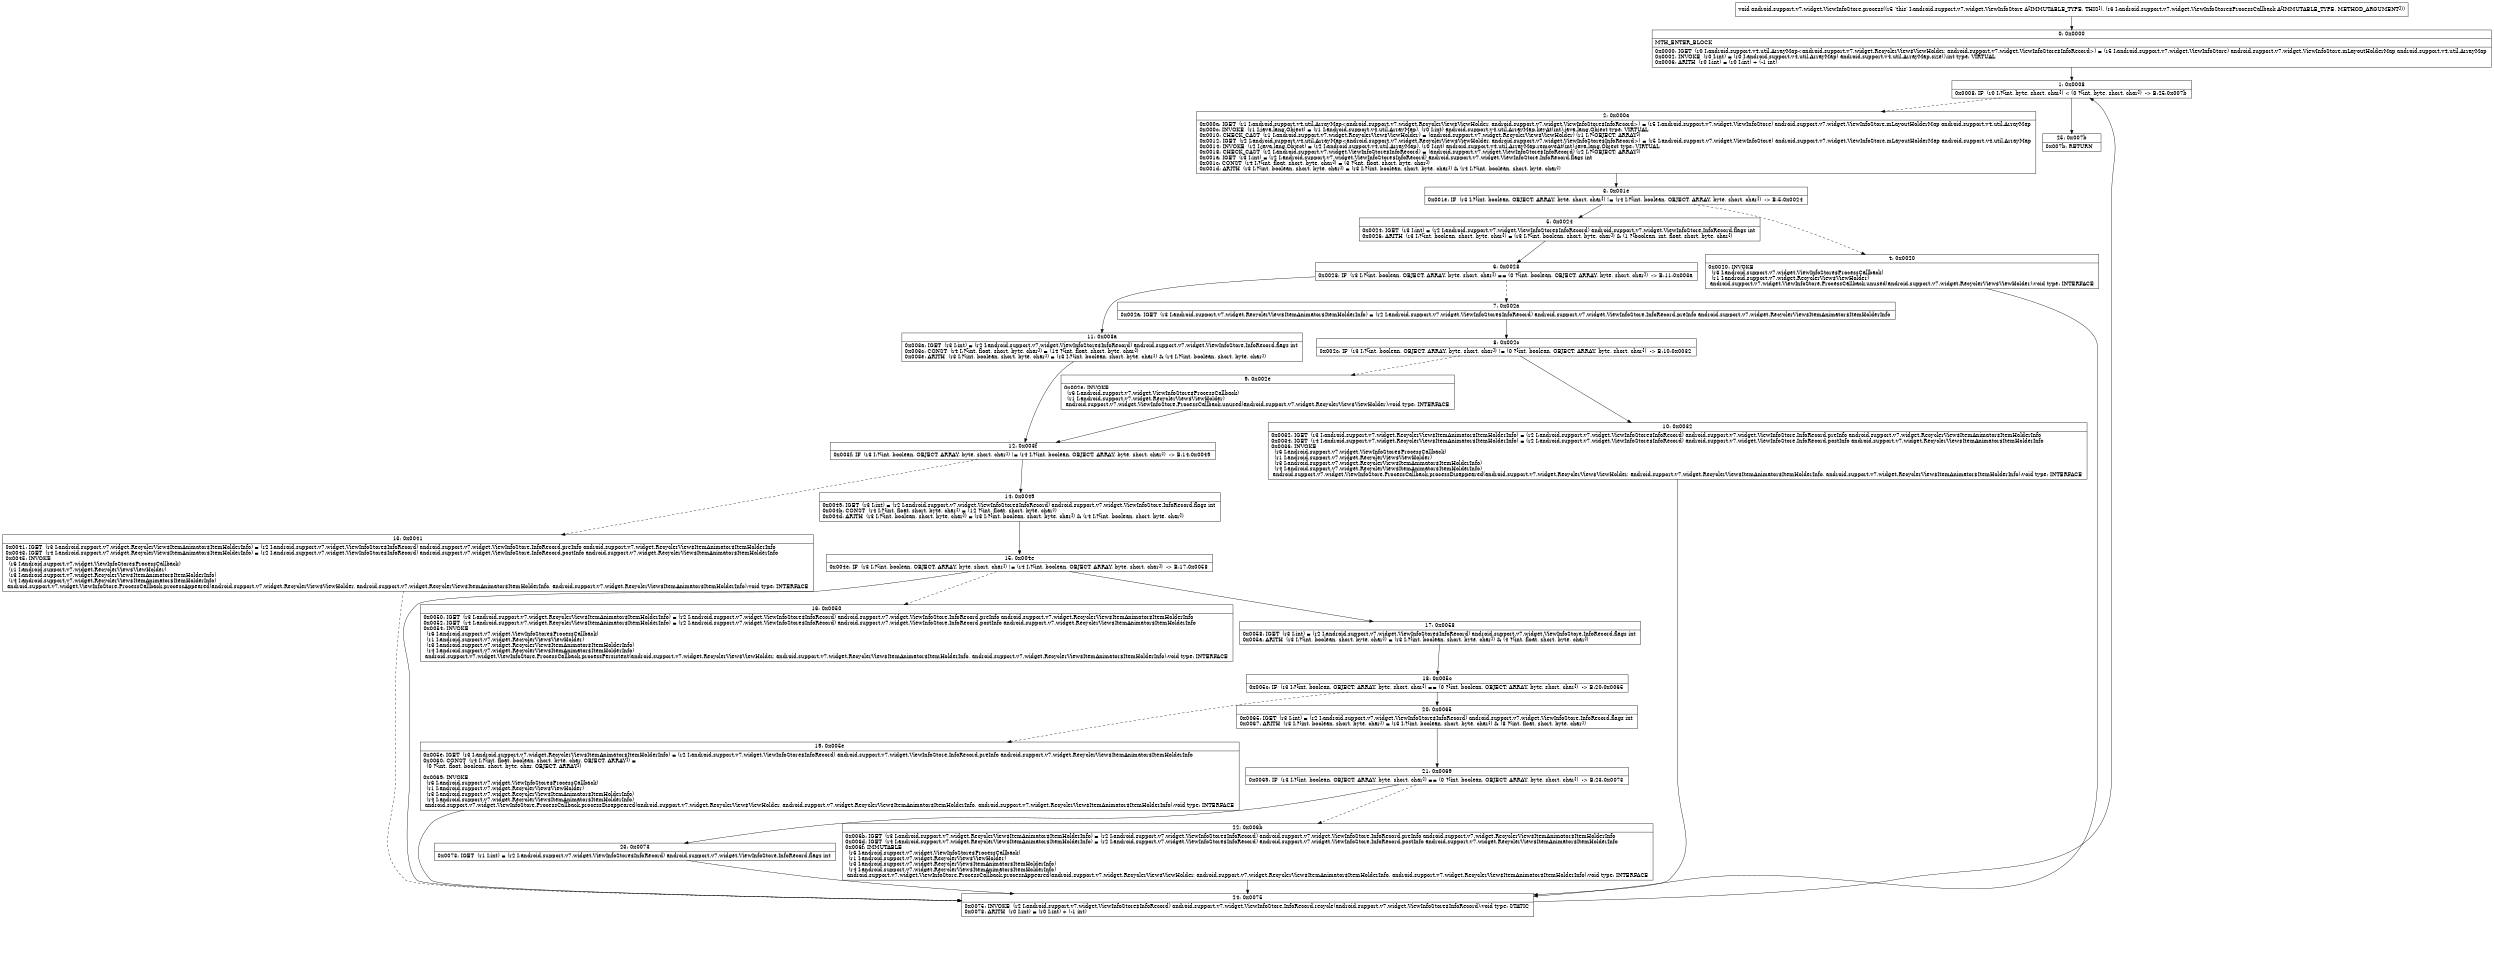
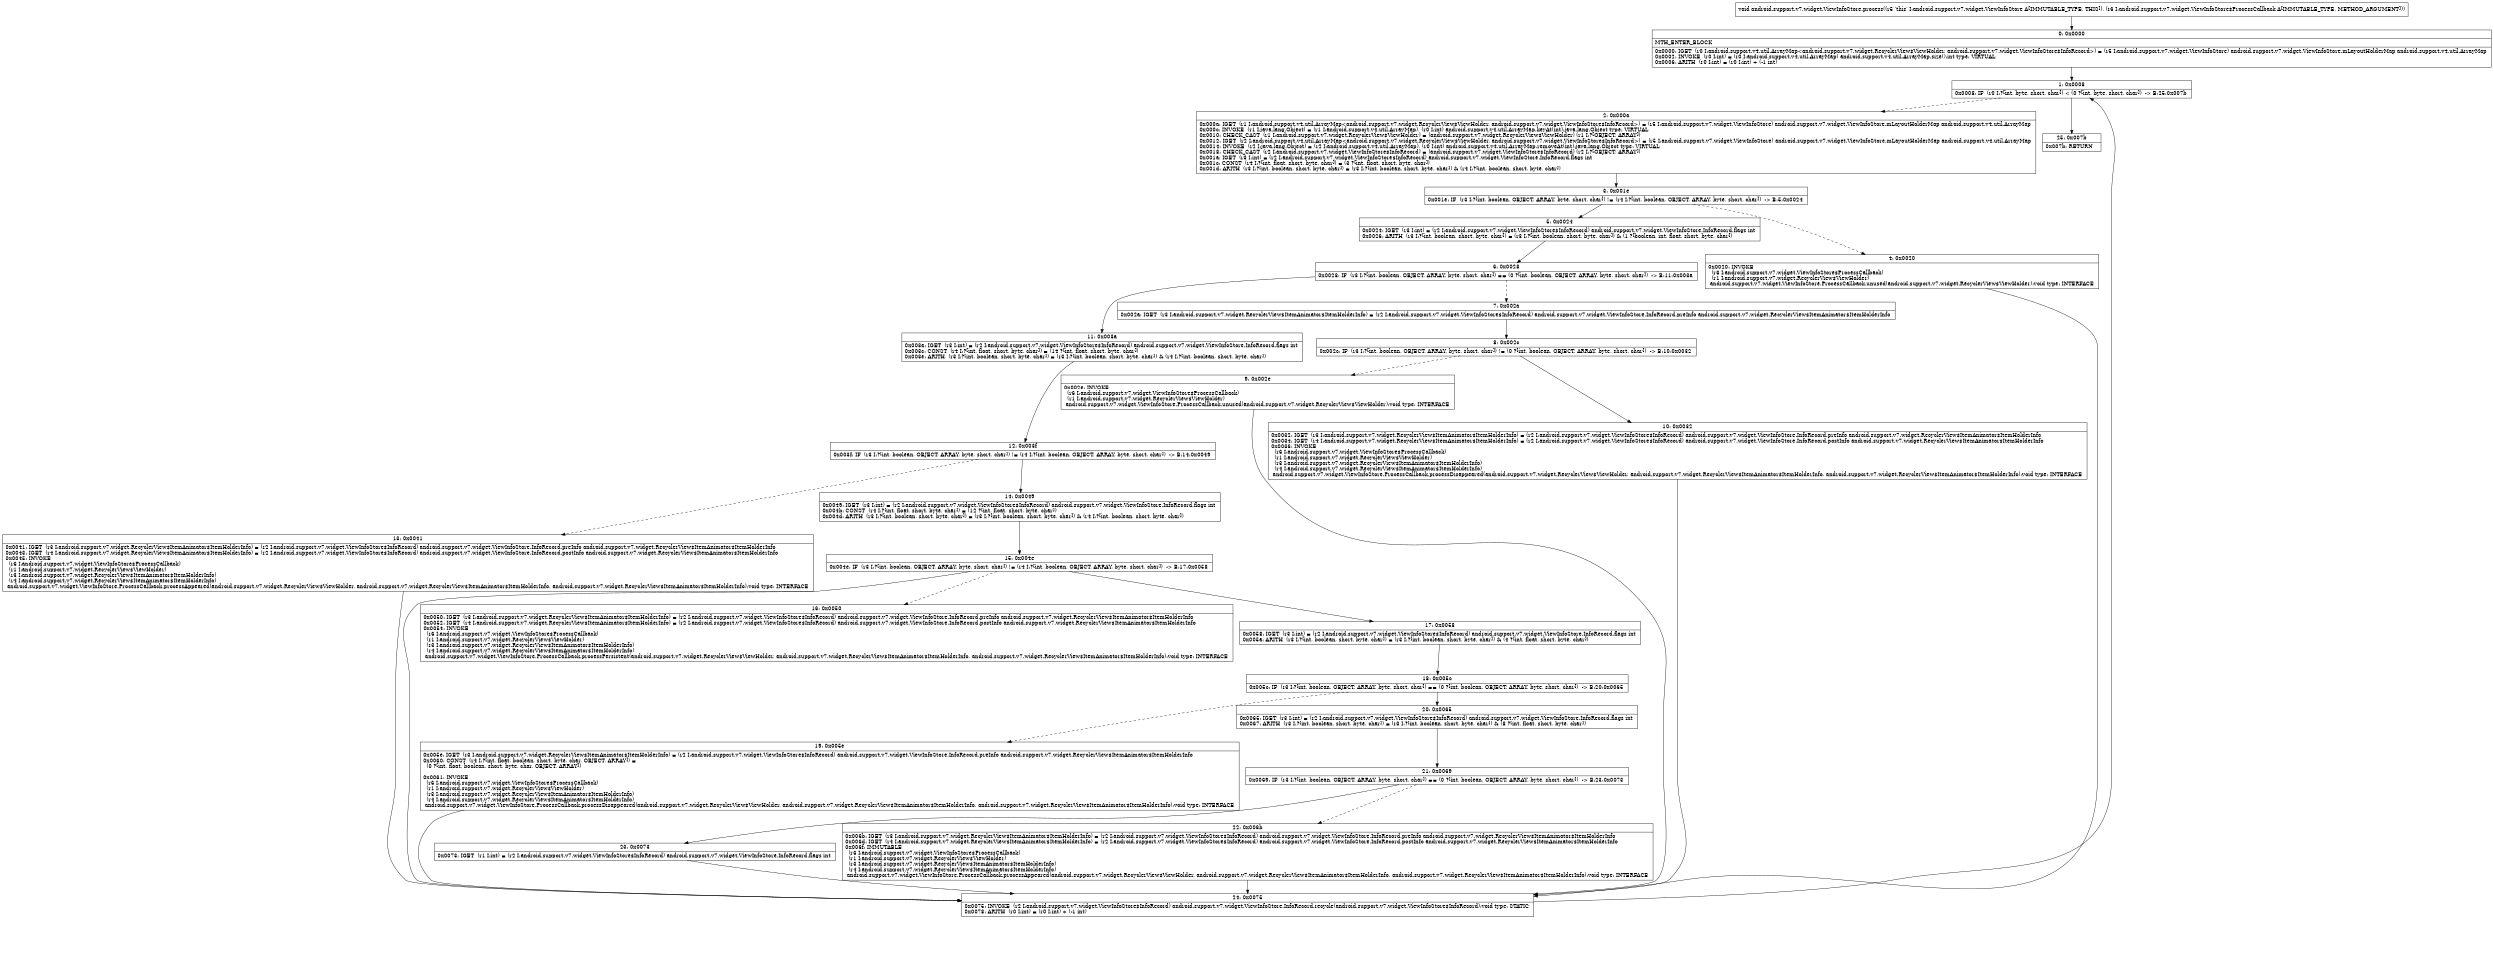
  digraph {
    node [shape=record]
    n1 [label="{0\:\ 0x0000|MTH_ENTER_BLOCK\l|0x0000: IGET  (r0 I:android.support.v4.util.ArrayMap\<android.support.v7.widget.RecyclerView$ViewHolder, android.support.v7.widget.ViewInfoStore$InfoRecord\>) = (r5 I:android.support.v7.widget.ViewInfoStore) android.support.v7.widget.ViewInfoStore.mLayoutHolderMap android.support.v4.util.ArrayMap \l0x0002: INVOKE  (r0 I:int) = (r0 I:android.support.v4.util.ArrayMap) android.support.v4.util.ArrayMap.size():int type: VIRTUAL \l0x0006: ARITH  (r0 I:int) = (r0 I:int) + (\-1 int) \l}"]
    n2 [label="{1\:\ 0x0008|0x0008: IF  (r0 I:?[int, byte, short, char]) \< (0 ?[int, byte, short, char])  \-\> B:25:0x007b \l}"]
    n3 [label="{2\:\ 0x000a|0x000a: IGET  (r1 I:android.support.v4.util.ArrayMap\<android.support.v7.widget.RecyclerView$ViewHolder, android.support.v7.widget.ViewInfoStore$InfoRecord\>) = (r5 I:android.support.v7.widget.ViewInfoStore) android.support.v7.widget.ViewInfoStore.mLayoutHolderMap android.support.v4.util.ArrayMap \l0x000c: INVOKE  (r1 I:java.lang.Object) = (r1 I:android.support.v4.util.ArrayMap), (r0 I:int) android.support.v4.util.ArrayMap.keyAt(int):java.lang.Object type: VIRTUAL \l0x0010: CHECK_CAST  (r1 I:android.support.v7.widget.RecyclerView$ViewHolder) = (android.support.v7.widget.RecyclerView$ViewHolder) (r1 I:?[OBJECT, ARRAY]) \l0x0012: IGET  (r2 I:android.support.v4.util.ArrayMap\<android.support.v7.widget.RecyclerView$ViewHolder, android.support.v7.widget.ViewInfoStore$InfoRecord\>) = (r5 I:android.support.v7.widget.ViewInfoStore) android.support.v7.widget.ViewInfoStore.mLayoutHolderMap android.support.v4.util.ArrayMap \l0x0014: INVOKE  (r2 I:java.lang.Object) = (r2 I:android.support.v4.util.ArrayMap), (r0 I:int) android.support.v4.util.ArrayMap.removeAt(int):java.lang.Object type: VIRTUAL \l0x0018: CHECK_CAST  (r2 I:android.support.v7.widget.ViewInfoStore$InfoRecord) = (android.support.v7.widget.ViewInfoStore$InfoRecord) (r2 I:?[OBJECT, ARRAY]) \l0x001a: IGET  (r3 I:int) = (r2 I:android.support.v7.widget.ViewInfoStore$InfoRecord) android.support.v7.widget.ViewInfoStore.InfoRecord.flags int \l0x001c: CONST  (r4 I:?[int, float, short, byte, char]) = (3 ?[int, float, short, byte, char]) \l0x001d: ARITH  (r3 I:?[int, boolean, short, byte, char]) = (r3 I:?[int, boolean, short, byte, char]) & (r4 I:?[int, boolean, short, byte, char]) \l}"]
    n4 [label="{25\:\ 0x007b|0x007b: RETURN   \l}"]
    n5 [label="{3\:\ 0x001e|0x001e: IF  (r3 I:?[int, boolean, OBJECT, ARRAY, byte, short, char]) != (r4 I:?[int, boolean, OBJECT, ARRAY, byte, short, char])  \-\> B:5:0x0024 \l}"]
    n6 [label="{4\:\ 0x0020|0x0020: INVOKE  \l  (r6 I:android.support.v7.widget.ViewInfoStore$ProcessCallback)\l  (r1 I:android.support.v7.widget.RecyclerView$ViewHolder)\l android.support.v7.widget.ViewInfoStore.ProcessCallback.unused(android.support.v7.widget.RecyclerView$ViewHolder):void type: INTERFACE \l}"]
    n7 [label="{5\:\ 0x0024|0x0024: IGET  (r3 I:int) = (r2 I:android.support.v7.widget.ViewInfoStore$InfoRecord) android.support.v7.widget.ViewInfoStore.InfoRecord.flags int \l0x0026: ARITH  (r3 I:?[int, boolean, short, byte, char]) = (r3 I:?[int, boolean, short, byte, char]) & (1 ?[boolean, int, float, short, byte, char]) \l}"]
    n8 [label="{24\:\ 0x0075|0x0075: INVOKE  (r2 I:android.support.v7.widget.ViewInfoStore$InfoRecord) android.support.v7.widget.ViewInfoStore.InfoRecord.recycle(android.support.v7.widget.ViewInfoStore$InfoRecord):void type: STATIC \l0x0078: ARITH  (r0 I:int) = (r0 I:int) + (\-1 int) \l}"]
    n9 [label="{6\:\ 0x0028|0x0028: IF  (r3 I:?[int, boolean, OBJECT, ARRAY, byte, short, char]) == (0 ?[int, boolean, OBJECT, ARRAY, byte, short, char])  \-\> B:11:0x003a \l}"]
    n10 [label="{7\:\ 0x002a|0x002a: IGET  (r3 I:android.support.v7.widget.RecyclerView$ItemAnimator$ItemHolderInfo) = (r2 I:android.support.v7.widget.ViewInfoStore$InfoRecord) android.support.v7.widget.ViewInfoStore.InfoRecord.preInfo android.support.v7.widget.RecyclerView$ItemAnimator$ItemHolderInfo \l}"]
    n11 [label="{11\:\ 0x003a|0x003a: IGET  (r3 I:int) = (r2 I:android.support.v7.widget.ViewInfoStore$InfoRecord) android.support.v7.widget.ViewInfoStore.InfoRecord.flags int \l0x003c: CONST  (r4 I:?[int, float, short, byte, char]) = (14 ?[int, float, short, byte, char]) \l0x003e: ARITH  (r3 I:?[int, boolean, short, byte, char]) = (r3 I:?[int, boolean, short, byte, char]) & (r4 I:?[int, boolean, short, byte, char]) \l}"]
    n12 [label="{8\:\ 0x002c|0x002c: IF  (r3 I:?[int, boolean, OBJECT, ARRAY, byte, short, char]) != (0 ?[int, boolean, OBJECT, ARRAY, byte, short, char])  \-\> B:10:0x0032 \l}"]
    n13 [label="{12\:\ 0x003f|0x003f: IF  (r3 I:?[int, boolean, OBJECT, ARRAY, byte, short, char]) != (r4 I:?[int, boolean, OBJECT, ARRAY, byte, short, char])  \-\> B:14:0x0049 \l}"]
    n14 [label="{9\:\ 0x002e|0x002e: INVOKE  \l  (r6 I:android.support.v7.widget.ViewInfoStore$ProcessCallback)\l  (r1 I:android.support.v7.widget.RecyclerView$ViewHolder)\l android.support.v7.widget.ViewInfoStore.ProcessCallback.unused(android.support.v7.widget.RecyclerView$ViewHolder):void type: INTERFACE \l}"]
    n15 [label="{10\:\ 0x0032|0x0032: IGET  (r3 I:android.support.v7.widget.RecyclerView$ItemAnimator$ItemHolderInfo) = (r2 I:android.support.v7.widget.ViewInfoStore$InfoRecord) android.support.v7.widget.ViewInfoStore.InfoRecord.preInfo android.support.v7.widget.RecyclerView$ItemAnimator$ItemHolderInfo \l0x0034: IGET  (r4 I:android.support.v7.widget.RecyclerView$ItemAnimator$ItemHolderInfo) = (r2 I:android.support.v7.widget.ViewInfoStore$InfoRecord) android.support.v7.widget.ViewInfoStore.InfoRecord.postInfo android.support.v7.widget.RecyclerView$ItemAnimator$ItemHolderInfo \l0x0036: INVOKE  \l  (r6 I:android.support.v7.widget.ViewInfoStore$ProcessCallback)\l  (r1 I:android.support.v7.widget.RecyclerView$ViewHolder)\l  (r3 I:android.support.v7.widget.RecyclerView$ItemAnimator$ItemHolderInfo)\l  (r4 I:android.support.v7.widget.RecyclerView$ItemAnimator$ItemHolderInfo)\l android.support.v7.widget.ViewInfoStore.ProcessCallback.processDisappeared(android.support.v7.widget.RecyclerView$ViewHolder, android.support.v7.widget.RecyclerView$ItemAnimator$ItemHolderInfo, android.support.v7.widget.RecyclerView$ItemAnimator$ItemHolderInfo):void type: INTERFACE \l}"]
    n16 [label="{13\:\ 0x0041|0x0041: IGET  (r3 I:android.support.v7.widget.RecyclerView$ItemAnimator$ItemHolderInfo) = (r2 I:android.support.v7.widget.ViewInfoStore$InfoRecord) android.support.v7.widget.ViewInfoStore.InfoRecord.preInfo android.support.v7.widget.RecyclerView$ItemAnimator$ItemHolderInfo \l0x0043: IGET  (r4 I:android.support.v7.widget.RecyclerView$ItemAnimator$ItemHolderInfo) = (r2 I:android.support.v7.widget.ViewInfoStore$InfoRecord) android.support.v7.widget.ViewInfoStore.InfoRecord.postInfo android.support.v7.widget.RecyclerView$ItemAnimator$ItemHolderInfo \l0x0045: INVOKE  \l  (r6 I:android.support.v7.widget.ViewInfoStore$ProcessCallback)\l  (r1 I:android.support.v7.widget.RecyclerView$ViewHolder)\l  (r3 I:android.support.v7.widget.RecyclerView$ItemAnimator$ItemHolderInfo)\l  (r4 I:android.support.v7.widget.RecyclerView$ItemAnimator$ItemHolderInfo)\l android.support.v7.widget.ViewInfoStore.ProcessCallback.processAppeared(android.support.v7.widget.RecyclerView$ViewHolder, android.support.v7.widget.RecyclerView$ItemAnimator$ItemHolderInfo, android.support.v7.widget.RecyclerView$ItemAnimator$ItemHolderInfo):void type: INTERFACE \l}"]
    n17 [label="{14\:\ 0x0049|0x0049: IGET  (r3 I:int) = (r2 I:android.support.v7.widget.ViewInfoStore$InfoRecord) android.support.v7.widget.ViewInfoStore.InfoRecord.flags int \l0x004b: CONST  (r4 I:?[int, float, short, byte, char]) = (12 ?[int, float, short, byte, char]) \l0x004d: ARITH  (r3 I:?[int, boolean, short, byte, char]) = (r3 I:?[int, boolean, short, byte, char]) & (r4 I:?[int, boolean, short, byte, char]) \l}"]
    n18 [label="{15\:\ 0x004e|0x004e: IF  (r3 I:?[int, boolean, OBJECT, ARRAY, byte, short, char]) != (r4 I:?[int, boolean, OBJECT, ARRAY, byte, short, char])  \-\> B:17:0x0058 \l}"]
    n19 [label="{16\:\ 0x0050|0x0050: IGET  (r3 I:android.support.v7.widget.RecyclerView$ItemAnimator$ItemHolderInfo) = (r2 I:android.support.v7.widget.ViewInfoStore$InfoRecord) android.support.v7.widget.ViewInfoStore.InfoRecord.preInfo android.support.v7.widget.RecyclerView$ItemAnimator$ItemHolderInfo \l0x0052: IGET  (r4 I:android.support.v7.widget.RecyclerView$ItemAnimator$ItemHolderInfo) = (r2 I:android.support.v7.widget.ViewInfoStore$InfoRecord) android.support.v7.widget.ViewInfoStore.InfoRecord.postInfo android.support.v7.widget.RecyclerView$ItemAnimator$ItemHolderInfo \l0x0054: INVOKE  \l  (r6 I:android.support.v7.widget.ViewInfoStore$ProcessCallback)\l  (r1 I:android.support.v7.widget.RecyclerView$ViewHolder)\l  (r3 I:android.support.v7.widget.RecyclerView$ItemAnimator$ItemHolderInfo)\l  (r4 I:android.support.v7.widget.RecyclerView$ItemAnimator$ItemHolderInfo)\l android.support.v7.widget.ViewInfoStore.ProcessCallback.processPersistent(android.support.v7.widget.RecyclerView$ViewHolder, android.support.v7.widget.RecyclerView$ItemAnimator$ItemHolderInfo, android.support.v7.widget.RecyclerView$ItemAnimator$ItemHolderInfo):void type: INTERFACE \l}"]
    n20 [label="{17\:\ 0x0058|0x0058: IGET  (r3 I:int) = (r2 I:android.support.v7.widget.ViewInfoStore$InfoRecord) android.support.v7.widget.ViewInfoStore.InfoRecord.flags int \l0x005a: ARITH  (r3 I:?[int, boolean, short, byte, char]) = (r3 I:?[int, boolean, short, byte, char]) & (4 ?[int, float, short, byte, char]) \l}"]
    n21 [label="{18\:\ 0x005c|0x005c: IF  (r3 I:?[int, boolean, OBJECT, ARRAY, byte, short, char]) == (0 ?[int, boolean, OBJECT, ARRAY, byte, short, char])  \-\> B:20:0x0065 \l}"]
-   n22 [label="{19\:\ 0x005e|0x005e: IGET  (r3 I:android.support.v7.widget.RecyclerView$ItemAnimator$ItemHolderInfo) = (r2 I:android.support.v7.widget.ViewInfoStore$InfoRecord) android.support.v7.widget.ViewInfoStore.InfoRecord.preInfo android.support.v7.widget.RecyclerView$ItemAnimator$ItemHolderInfo \l0x0060: CONST  (r4 I:?[int, float, boolean, short, byte, char, OBJECT, ARRAY]) = \l  (0 ?[int, float, boolean, short, byte, char, OBJECT, ARRAY])\l \l0x0069: INVOKE  \l  (r6 I:android.support.v7.widget.ViewInfoStore$ProcessCallback)\l  (r1 I:android.support.v7.widget.RecyclerView$ViewHolder)\l  (r3 I:android.support.v7.widget.RecyclerView$ItemAnimator$ItemHolderInfo)\l  (r4 I:android.support.v7.widget.RecyclerView$ItemAnimator$ItemHolderInfo)\l android.support.v7.widget.ViewInfoStore.ProcessCallback.processDisappeared(android.support.v7.widget.RecyclerView$ViewHolder, android.support.v7.widget.RecyclerView$ItemAnimator$ItemHolderInfo, android.support.v7.widget.RecyclerView$ItemAnimator$ItemHolderInfo):void type: INTERFACE \l}"]
+   n22 [label="{19\:\ 0x005e|0x005e: IGET  (r3 I:android.support.v7.widget.RecyclerView$ItemAnimator$ItemHolderInfo) = (r2 I:android.support.v7.widget.ViewInfoStore$InfoRecord) android.support.v7.widget.ViewInfoStore.InfoRecord.preInfo android.support.v7.widget.RecyclerView$ItemAnimator$ItemHolderInfo \l0x0060: CONST  (r4 I:?[int, float, boolean, short, byte, char, OBJECT, ARRAY]) = \l  (0 ?[int, float, boolean, short, byte, char, OBJECT, ARRAY])\l \l0x0061: INVOKE  \l  (r6 I:android.support.v7.widget.ViewInfoStore$ProcessCallback)\l  (r1 I:android.support.v7.widget.RecyclerView$ViewHolder)\l  (r3 I:android.support.v7.widget.RecyclerView$ItemAnimator$ItemHolderInfo)\l  (r4 I:android.support.v7.widget.RecyclerView$ItemAnimator$ItemHolderInfo)\l android.support.v7.widget.ViewInfoStore.ProcessCallback.processDisappeared(android.support.v7.widget.RecyclerView$ViewHolder, android.support.v7.widget.RecyclerView$ItemAnimator$ItemHolderInfo, android.support.v7.widget.RecyclerView$ItemAnimator$ItemHolderInfo):void type: INTERFACE \l}"]
    n23 [label="{20\:\ 0x0065|0x0065: IGET  (r3 I:int) = (r2 I:android.support.v7.widget.ViewInfoStore$InfoRecord) android.support.v7.widget.ViewInfoStore.InfoRecord.flags int \l0x0067: ARITH  (r3 I:?[int, boolean, short, byte, char]) = (r3 I:?[int, boolean, short, byte, char]) & (8 ?[int, float, short, byte, char]) \l}"]
    n24 [label="{21\:\ 0x0069|0x0069: IF  (r3 I:?[int, boolean, OBJECT, ARRAY, byte, short, char]) == (0 ?[int, boolean, OBJECT, ARRAY, byte, short, char])  \-\> B:23:0x0073 \l}"]
    n25 [label="{22\:\ 0x006b|0x006b: IGET  (r3 I:android.support.v7.widget.RecyclerView$ItemAnimator$ItemHolderInfo) = (r2 I:android.support.v7.widget.ViewInfoStore$InfoRecord) android.support.v7.widget.ViewInfoStore.InfoRecord.preInfo android.support.v7.widget.RecyclerView$ItemAnimator$ItemHolderInfo \l0x006d: IGET  (r4 I:android.support.v7.widget.RecyclerView$ItemAnimator$ItemHolderInfo) = (r2 I:android.support.v7.widget.ViewInfoStore$InfoRecord) android.support.v7.widget.ViewInfoStore.InfoRecord.postInfo android.support.v7.widget.RecyclerView$ItemAnimator$ItemHolderInfo \l0x006f: IMMUTABLE  \l  (r6 I:android.support.v7.widget.ViewInfoStore$ProcessCallback)\l  (r1 I:android.support.v7.widget.RecyclerView$ViewHolder)\l  (r3 I:android.support.v7.widget.RecyclerView$ItemAnimator$ItemHolderInfo)\l  (r4 I:android.support.v7.widget.RecyclerView$ItemAnimator$ItemHolderInfo)\l android.support.v7.widget.ViewInfoStore.ProcessCallback.processAppeared(android.support.v7.widget.RecyclerView$ViewHolder, android.support.v7.widget.RecyclerView$ItemAnimator$ItemHolderInfo, android.support.v7.widget.RecyclerView$ItemAnimator$ItemHolderInfo):void type: INTERFACE \l}"]
    n26 [label="{23\:\ 0x0073|0x0073: IGET  (r1 I:int) = (r2 I:android.support.v7.widget.ViewInfoStore$InfoRecord) android.support.v7.widget.ViewInfoStore.InfoRecord.flags int \l}"]
    n27 [label="{void android.support.v7.widget.ViewInfoStore.process((r5 'this' I:android.support.v7.widget.ViewInfoStore A[IMMUTABLE_TYPE, THIS]), (r6 I:android.support.v7.widget.ViewInfoStore$ProcessCallback A[IMMUTABLE_TYPE, METHOD_ARGUMENT])) }"]
    n1 -> n2
    n2 -> n3 [style=dashed]
    n2 -> n4
    n3 -> n5
    n5 -> n6 [style=dashed]
    n5 -> n7
    n6 -> n8
    n7 -> n9
    n8 -> n2
    n9 -> n10 [style=dashed]
    n9 -> n11
    n10 -> n12
    n11 -> n13
    n12 -> n14 [style=dashed]
    n12 -> n15
    n13 -> n16 [style=dashed]
    n13 -> n17
-   n14 -> n13
+   n14 -> n8
    n15 -> n8
-   n16 -> n8 [style=dashed]
+   n16 -> n8
    n17 -> n18
    n18 -> n8
    n18 -> n19 [style=dashed]
    n18 -> n20
    n20 -> n21
    n21 -> n22 [style=dashed]
    n21 -> n23
    n22 -> n8
    n23 -> n24
    n24 -> n25 [style=dashed]
    n24 -> n26
    n25 -> n8
    n26 -> n8
    n27 -> n1
  }
